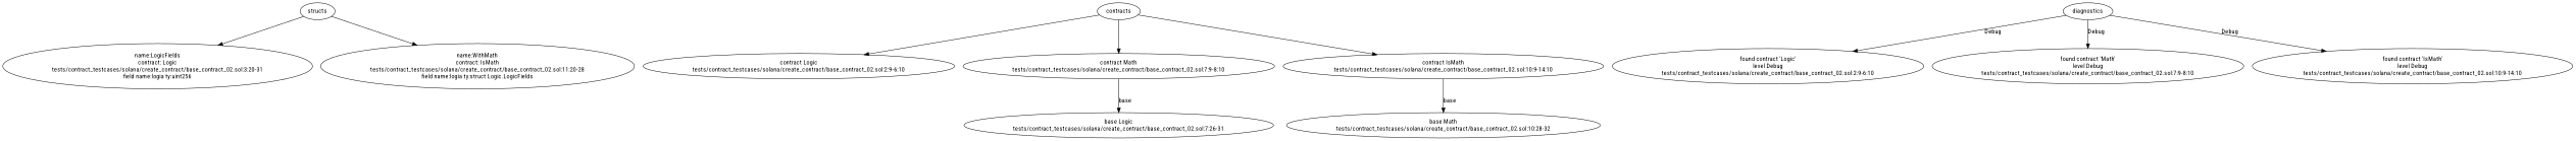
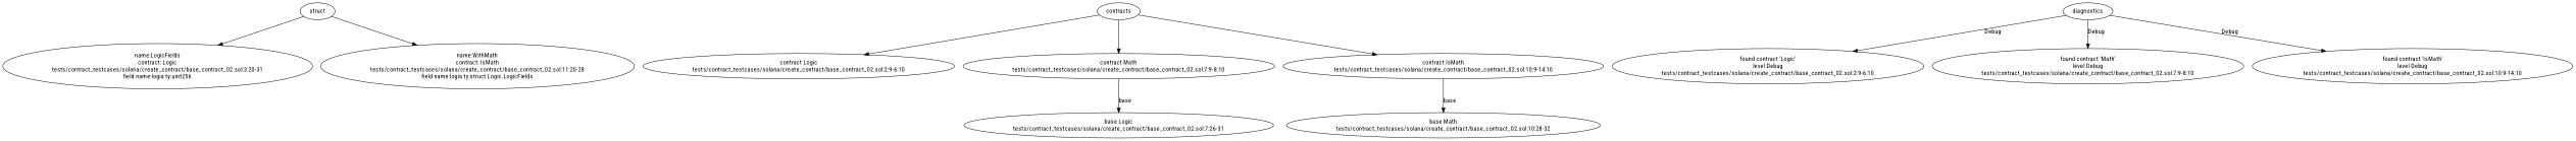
  strict digraph {
    fontname="Roboto Condensed"
    node [fontname="Roboto Condensed"]
    edge [fontname="Roboto Condensed"]
    n1 [label="name:LogicFields\ncontract: Logic\ntests/contract_testcases/solana/create_contract/base_contract_02.sol:3:20-31\nfield name:logia ty:uint256"]
    n2 [label="name:WithMath\ncontract: IsMath\ntests/contract_testcases/solana/create_contract/base_contract_02.sol:11:20-28\nfield name:logia ty:struct Logic.LogicFields"]
    n3 [label="contract Logic\ntests/contract_testcases/solana/create_contract/base_contract_02.sol:2:9-6:10"]
    n4 [label="contract Math\ntests/contract_testcases/solana/create_contract/base_contract_02.sol:7:9-8:10"]
    n5 [label="base Logic\ntests/contract_testcases/solana/create_contract/base_contract_02.sol:7:26-31"]
    n6 [label="contract IsMath\ntests/contract_testcases/solana/create_contract/base_contract_02.sol:10:9-14:10"]
    n7 [label="base Math\ntests/contract_testcases/solana/create_contract/base_contract_02.sol:10:28-32"]
    n8 [label="found contract 'Logic'\nlevel Debug\ntests/contract_testcases/solana/create_contract/base_contract_02.sol:2:9-6:10"]
    n9 [label="found contract 'Math'\nlevel Debug\ntests/contract_testcases/solana/create_contract/base_contract_02.sol:7:9-8:10"]
    n10 [label="found contract 'IsMath'\nlevel Debug\ntests/contract_testcases/solana/create_contract/base_contract_02.sol:10:9-14:10"]
-   structs
+   structs [label=struct]
    contracts
    diagnostics
    n4 -> n5 [label=base]
    n6 -> n7 [label=base]
    structs -> n1
    structs -> n2
    contracts -> n3
    contracts -> n4
    contracts -> n6
    diagnostics -> n8 [label=Debug]
    diagnostics -> n9 [label=Debug]
    diagnostics -> n10 [label=Debug]
  }
